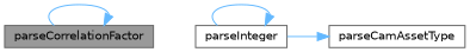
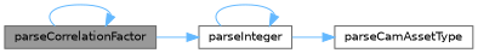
  digraph {
    rankdir=LR
    node [color=grey40 fillcolor=white fontname=Helvetica fontsize=10 shape=box style=filled]
    edge [color=steelblue1 fontname=Helvetica fontsize=10 labelfontname=Helvetica labelfontsize=10 style=solid]
    n1 [color=gray40 fillcolor=grey60 fontcolor=black height=0.2 label=parseCorrelationFactor width=0.4]
    n2 [height=0.2 label=parseInteger width=0.4]
    n3 [height=0.2 label=parseCamAssetType width=0.4]
    n1 -> n1
+   n1 -> n2
    n2 -> n2
    n2 -> n3
  }
